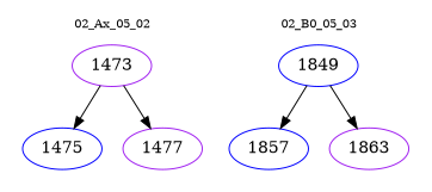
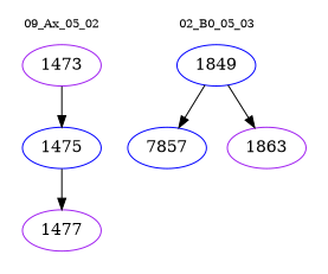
  digraph {
    node [color=blue]
    edge [color=black]
    n1 [label=1475]
    n2 [color=purple label=1477]
    n3 [color=purple label=1473]
    n4 [label=1849]
-   n5 [label=1857]
+   n5 [label=7857]
    n6 [color=purple label=1863]
    subgraph cluster_1 {
      color=white
      fontsize=10
-     label="02_Ax_05_02"
+     label="09_Ax_05_02"
      n1
      n2
      n3
    }
    subgraph cluster_2 {
      color=white
      fontsize=10
      label="02_B0_05_03"
      n4
      n5
      n6
    }
-   n3 -> n2
+   n1 -> n2
    n3 -> n1
    n4 -> n5
    n4 -> n6
  }
